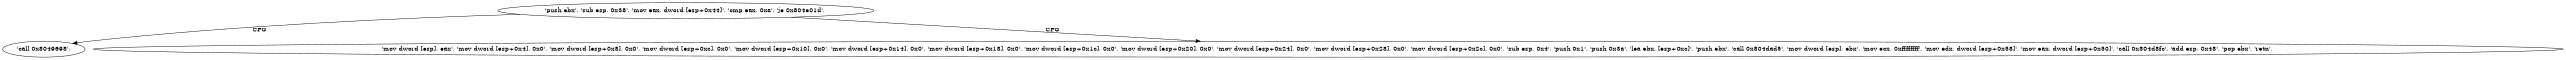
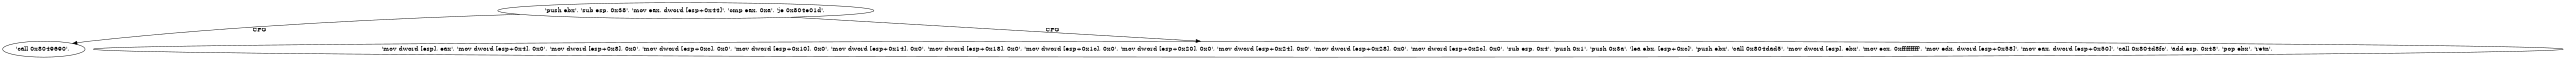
  digraph {
    n1 [label="'push ebx', 'sub esp, 0x38', 'mov eax, dword [esp+0x44]', 'cmp eax, 0xa', 'je 0x804e01d', "]
-   n2 [label="'call 0x8049698',"]
+   n2 [label="'call 0x8049690', "]
    n3 [label="'mov dword [esp], eax', 'mov dword [esp+0x4], 0x0', 'mov dword [esp+0x8], 0x0', 'mov dword [esp+0xc], 0x0', 'mov dword [esp+0x10], 0x0', 'mov dword [esp+0x14], 0x0', 'mov dword [esp+0x18], 0x0', 'mov dword [esp+0x1c], 0x0', 'mov dword [esp+0x20], 0x0', 'mov dword [esp+0x24], 0x0', 'mov dword [esp+0x28], 0x0', 'mov dword [esp+0x2c], 0x0', 'sub esp, 0x4', 'push 0x1', 'push 0x3a', 'lea ebx, [esp+0xc]', 'push ebx', 'call 0x804dad5', 'mov dword [esp], ebx', 'mov ecx, 0xffffffff', 'mov edx, dword [esp+0x58]', 'mov eax, dword [esp+0x50]', 'call 0x804d8fc', 'add esp, 0x48', 'pop ebx', 'retn', "]
    n1 -> n2 [label=CFG]
    n1 -> n3 [label=CFG]
  }
